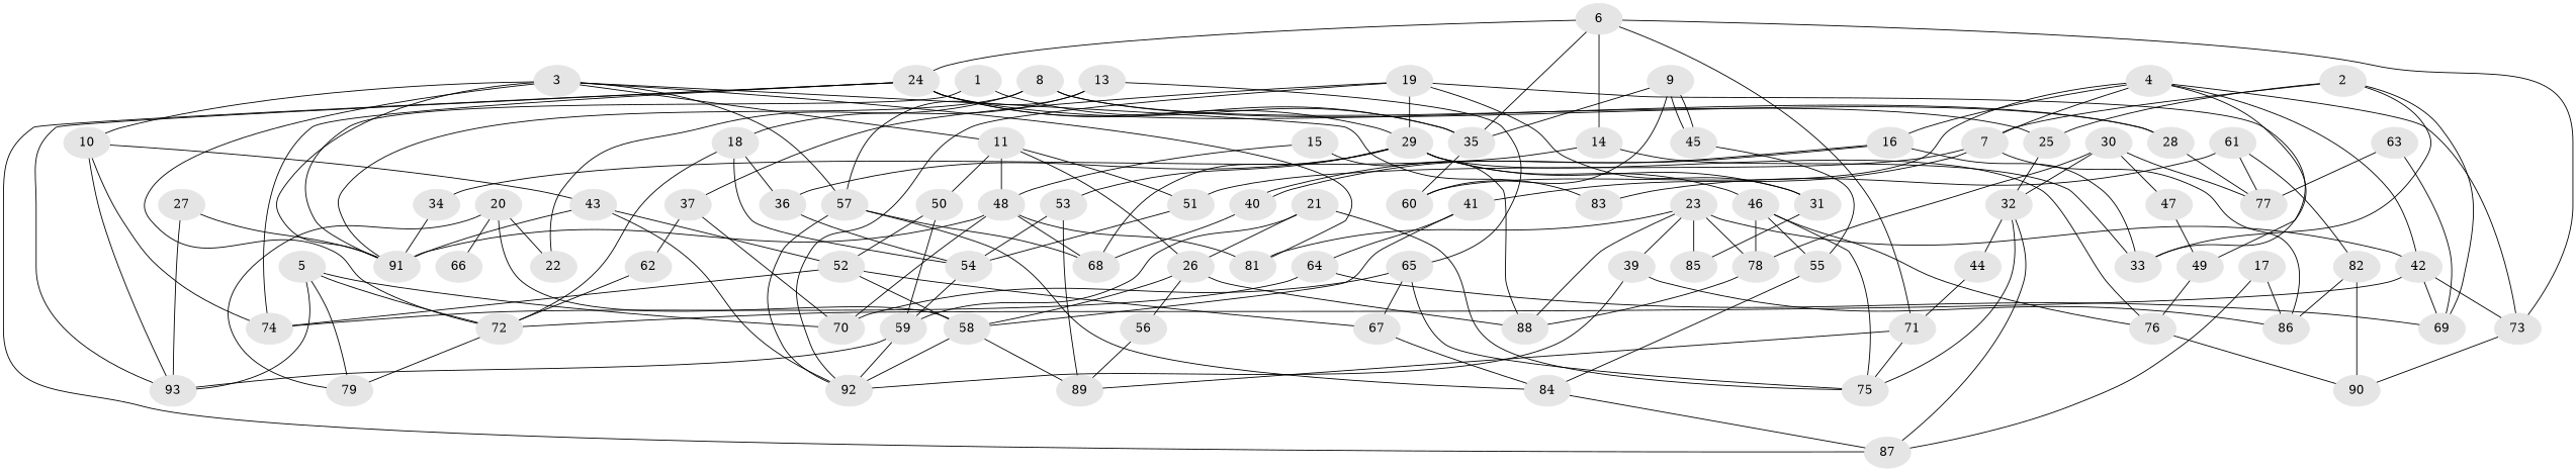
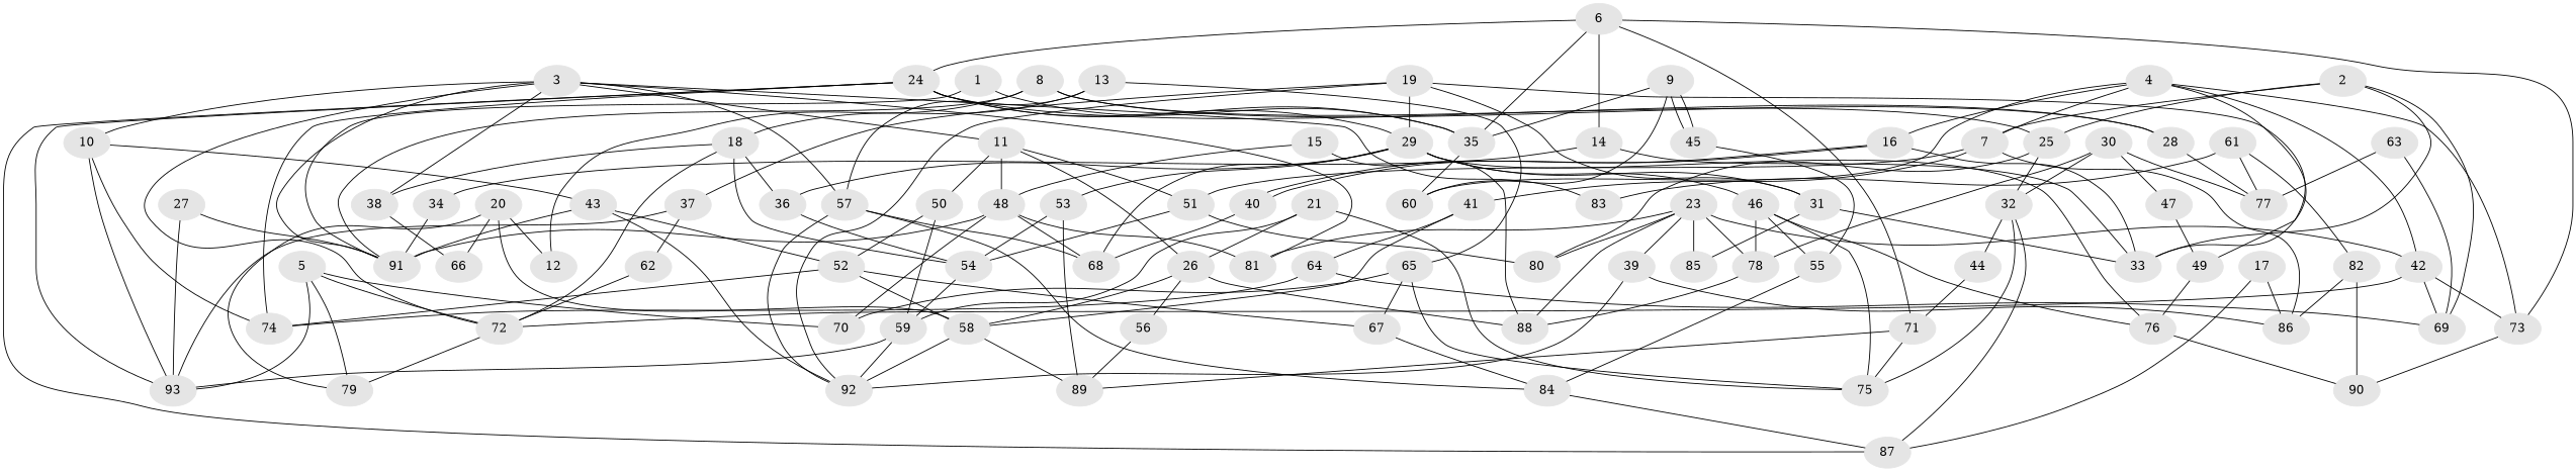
  graph {
    node [color=gray90 style=filled]
    1
    35
    91
    60
    2
    7
    25
    33
    69
    41
    51
    86
+   80
    32
    3
    10
    11
+   38
    57
    72
    81
    83
    93
    43
    74
    26
    48
    50
    66
    92
    68
    84
    79
    4
    16
    42
    73
    40
    90
    5
    70
    6
    14
    24
    71
    34
    28
    87
    29
    75
    89
    58
    64
    54
    8
-   22
+   22 [label=12]
    77
    9
    45
    55
    52
    88
    56
    59
    46
    78
    76
    82
    13
    18
    65
    36
    67
    15
    17
    19
    31
    37
    49
    53
    85
    62
    20
    21
    23
    39
    44
    27
    30
    47
    61
    63
    1 -- 35
    1 -- 91
    35 -- 60
    2 -- 7
    2 -- 25
    2 -- 33
    2 -- 69
    7 -- 41
    7 -- 51
    7 -- 86
+   25 -- 80
    25 -- 32
    41 -- 58
    41 -- 64
+   51 -- 80
    51 -- 54
    32 -- 87
    32 -- 75
    32 -- 44
    3 -- 91
    3 -- 10
    3 -- 11
+   3 -- 38
    3 -- 57
    3 -- 72
    3 -- 81
    3 -- 83
    10 -- 93
    10 -- 43
    10 -- 74
    11 -- 51
    11 -- 26
    11 -- 48
    11 -- 50
+   38 -- 66
    57 -- 92
    57 -- 68
    57 -- 84
    72 -- 79
    43 -- 91
    43 -- 92
    43 -- 52
    26 -- 58
    26 -- 88
    26 -- 56
    48 -- 91
    48 -- 81
    48 -- 68
    48 -- 70
    50 -- 52
    50 -- 59
    84 -- 87
    4 -- 60
    4 -- 7
    4 -- 33
    4 -- 16
    4 -- 42
    4 -- 73
    16 -- 33
    16 -- 40
    16 -- 40
    42 -- 69
    42 -- 72
    42 -- 73
    73 -- 90
    40 -- 68
    5 -- 72
    5 -- 93
    5 -- 79
    5 -- 70
    6 -- 35
    6 -- 73
    6 -- 14
    6 -- 24
    6 -- 71
    14 -- 33
    14 -- 34
    24 -- 35
    24 -- 93
    24 -- 74
    24 -- 28
    24 -- 87
    24 -- 29
    71 -- 75
    71 -- 89
    34 -- 91
    28 -- 77
    29 -- 68
    29 -- 46
    29 -- 76
    29 -- 36
    29 -- 31
    29 -- 53
    58 -- 92
    58 -- 89
    64 -- 69
    64 -- 74
    54 -- 59
    8 -- 91
    8 -- 25
    8 -- 28
    8 -- 22
    9 -- 35
    9 -- 60
    9 -- 45
    9 -- 45
    45 -- 55
    55 -- 84
    52 -- 74
    52 -- 58
    52 -- 67
    56 -- 89
    59 -- 93
    59 -- 92
    46 -- 75
    46 -- 55
    46 -- 78
    46 -- 76
    78 -- 88
    76 -- 90
    82 -- 86
    82 -- 90
    13 -- 57
    13 -- 18
    13 -- 65
+   18 -- 38
    18 -- 72
    18 -- 54
    18 -- 36
    65 -- 70
    65 -- 75
    65 -- 67
    36 -- 54
    67 -- 84
    15 -- 48
    15 -- 88
    17 -- 86
    17 -- 87
    19 -- 92
    19 -- 29
    19 -- 31
    19 -- 37
    19 -- 49
+   31 -- 33
    31 -- 85
-   37 -- 70
+   37 -- 93
    37 -- 62
    49 -- 76
    53 -- 89
    53 -- 54
    62 -- 72
    20 -- 66
    20 -- 79
    20 -- 58
    20 -- 22
    21 -- 26
    21 -- 75
    21 -- 59
+   23 -- 80
    23 -- 81
    23 -- 42
    23 -- 88
    23 -- 78
    23 -- 85
    23 -- 39
    39 -- 86
    39 -- 92
    44 -- 71
    27 -- 91
    27 -- 93
    30 -- 32
    30 -- 77
    30 -- 78
    30 -- 47
    47 -- 49
    61 -- 83
    61 -- 77
    61 -- 82
    63 -- 69
    63 -- 77
  }
